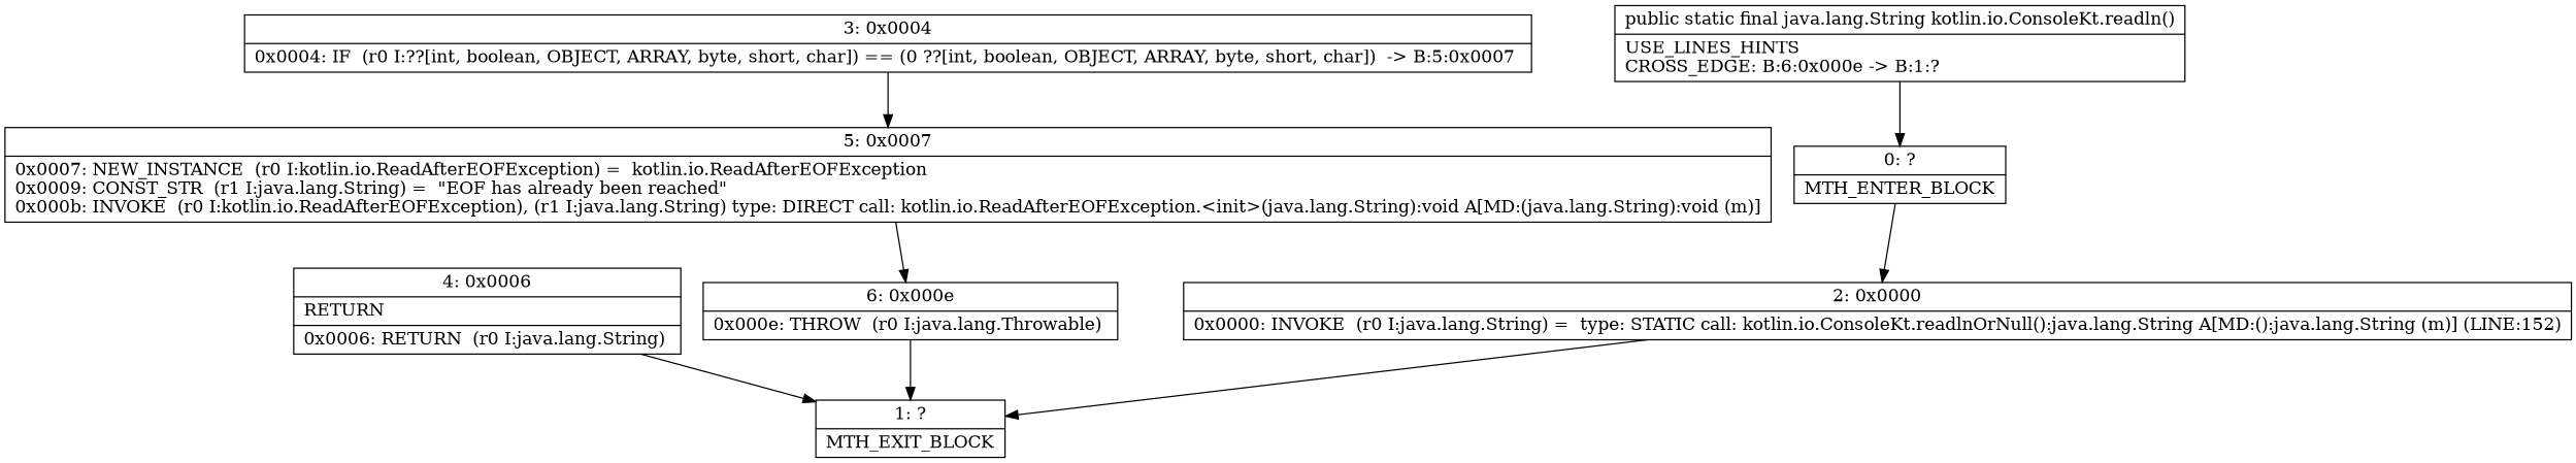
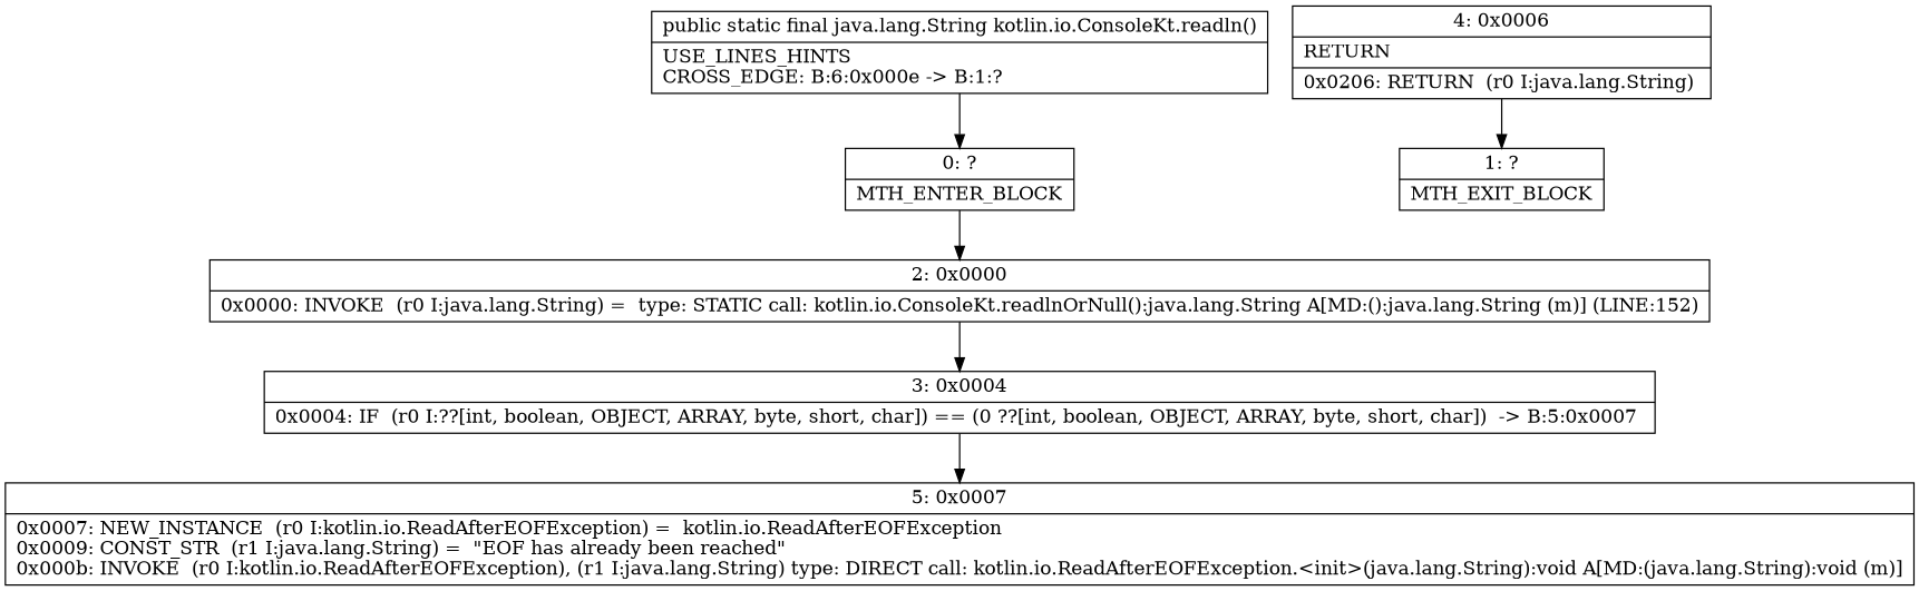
  digraph {
    node [shape=record]
    n1 [label="{0\:\ ?|MTH_ENTER_BLOCK\l}"]
    n2 [label="{2\:\ 0x0000|0x0000: INVOKE  (r0 I:java.lang.String) =  type: STATIC call: kotlin.io.ConsoleKt.readlnOrNull():java.lang.String A[MD:():java.lang.String (m)] (LINE:152)\l}"]
    n3 [label="{3\:\ 0x0004|0x0004: IF  (r0 I:??[int, boolean, OBJECT, ARRAY, byte, short, char]) == (0 ??[int, boolean, OBJECT, ARRAY, byte, short, char])  \-\> B:5:0x0007 \l}"]
    n4 [label="{5\:\ 0x0007|0x0007: NEW_INSTANCE  (r0 I:kotlin.io.ReadAfterEOFException) =  kotlin.io.ReadAfterEOFException \l0x0009: CONST_STR  (r1 I:java.lang.String) =  \"EOF has already been reached\" \l0x000b: INVOKE  (r0 I:kotlin.io.ReadAfterEOFException), (r1 I:java.lang.String) type: DIRECT call: kotlin.io.ReadAfterEOFException.\<init\>(java.lang.String):void A[MD:(java.lang.String):void (m)]\l}"]
-   n5 [label="{4\:\ 0x0006|RETURN\l|0x0006: RETURN  (r0 I:java.lang.String) \l}"]
+   n5 [label="{4\:\ 0x0006|RETURN\l|0x0206: RETURN  (r0 I:java.lang.String) \l}"]
    n6 [label="{1\:\ ?|MTH_EXIT_BLOCK\l}"]
-   n7 [label="{6\:\ 0x000e|0x000e: THROW  (r0 I:java.lang.Throwable) \l}"]
    n8 [label="{public static final java.lang.String kotlin.io.ConsoleKt.readln()  | USE_LINES_HINTS\lCROSS_EDGE: B:6:0x000e \-\> B:1:?\l}"]
    n1 -> n2
-   n2 -> n6
+   n2 -> n3
    n3 -> n4
-   n4 -> n7
    n5 -> n6
-   n7 -> n6
    n8 -> n1
  }
